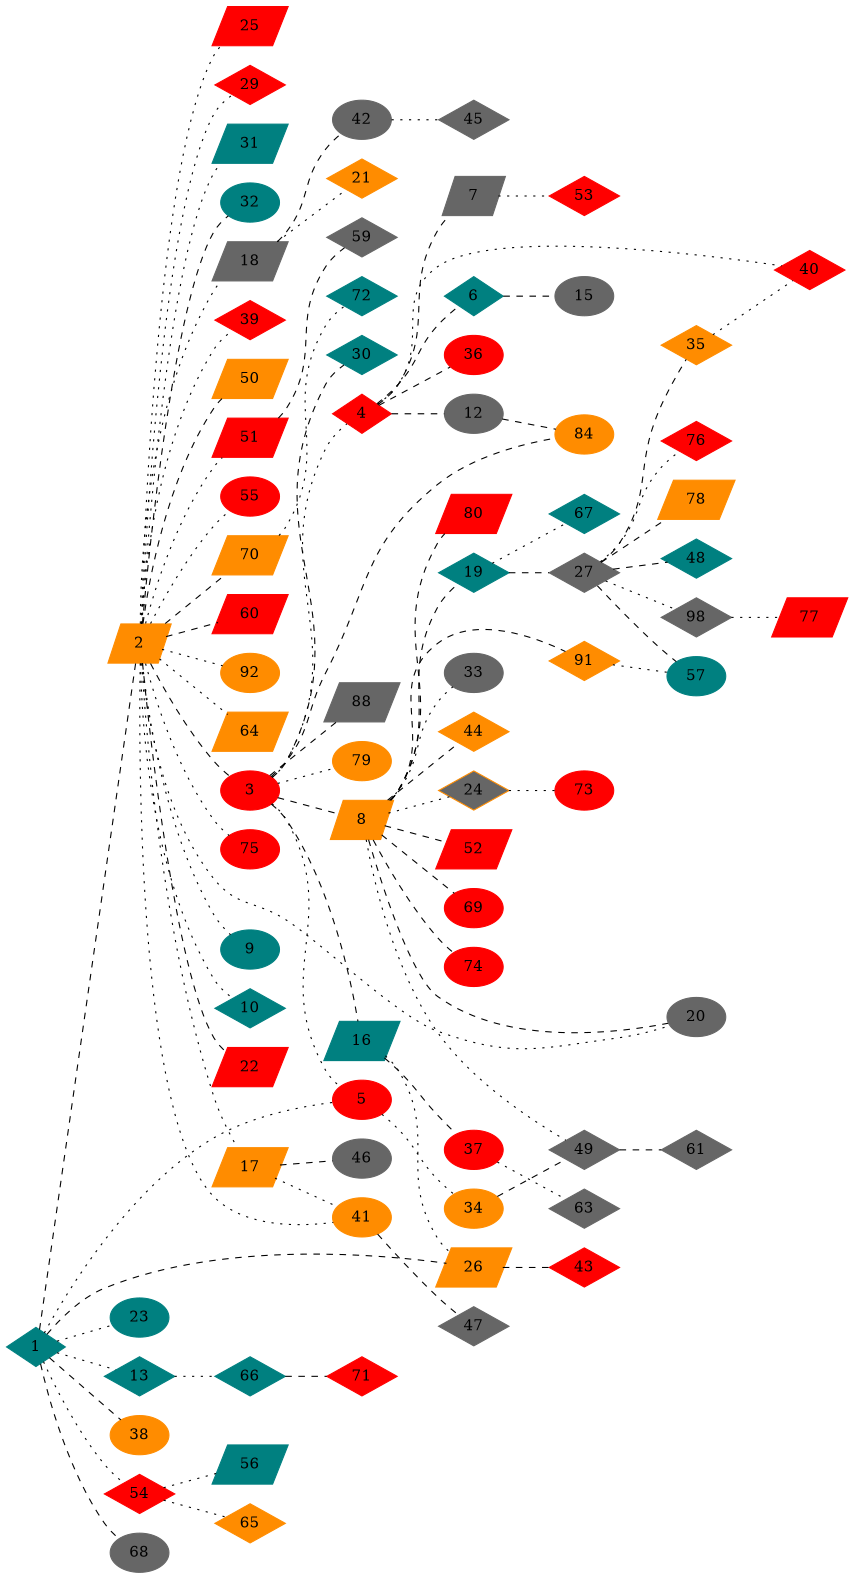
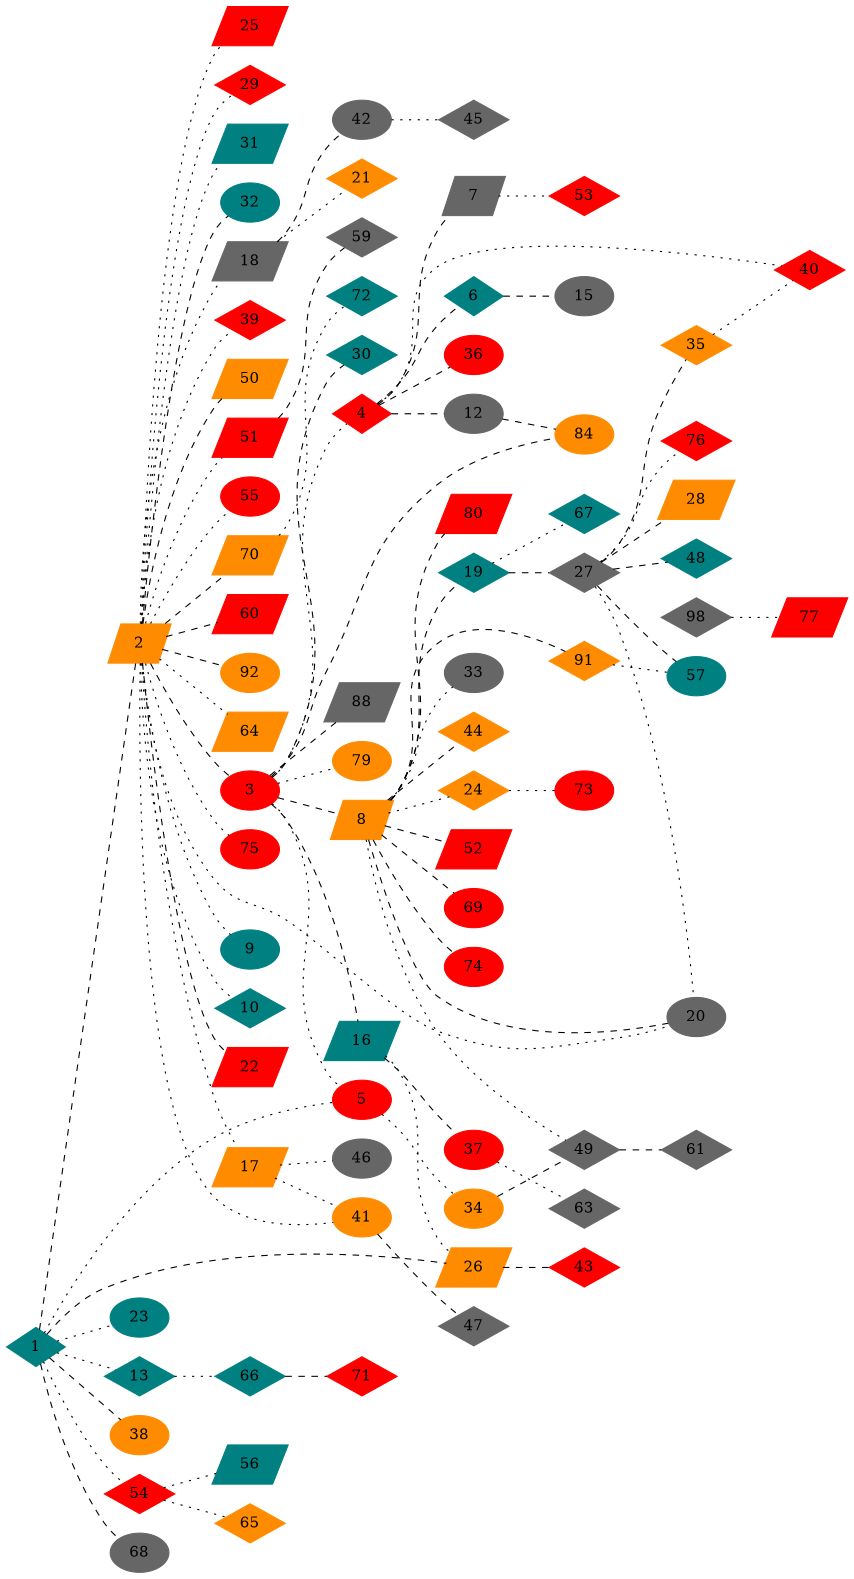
  graph {
    rankdir=LR
    node [color=red shape=diamond style=filled]
    edge [style=dotted]
    1 [color=teal]
    2 [color=darkorange shape=parallelogram]
    5 [shape=ellipse]
    13 [color=teal]
    23 [color=teal shape=ellipse]
    26 [color=darkorange shape=parallelogram]
    38 [color=darkorange shape=ellipse]
    54
    68 [color=gray40 shape=ellipse]
    3 [shape=ellipse]
    9 [color=teal shape=ellipse]
    10 [color=teal]
    17 [color=darkorange shape=parallelogram]
    18 [color=gray40 shape=parallelogram]
    20 [color=gray40 shape=ellipse]
    22 [shape=parallelogram]
    25 [shape=parallelogram]
    29
    31 [color=teal shape=parallelogram]
    32 [color=teal shape=ellipse]
    39
    41 [color=darkorange shape=ellipse]
    50 [color=darkorange shape=parallelogram]
    51 [shape=parallelogram]
    55 [shape=ellipse]
    60 [shape=parallelogram]
    n27 [color=darkorange label=92 shape=ellipse]
    64 [color=darkorange shape=parallelogram]
    70 [color=darkorange shape=parallelogram]
    75 [shape=ellipse]
    34 [color=darkorange shape=ellipse]
    66 [color=teal]
    43
    56 [color=teal shape=parallelogram]
    65 [color=darkorange]
    4
    8 [color=darkorange shape=parallelogram]
    n38 [color=darkorange label=84 shape=ellipse]
    16 [color=teal shape=parallelogram]
    30 [color=teal]
    n41 [color=gray40 label=88 shape=parallelogram]
    79 [color=darkorange shape=ellipse]
    46 [color=gray40 shape=ellipse]
    21 [color=darkorange]
    42 [color=gray40 shape=ellipse]
    47 [color=gray40]
    59 [color=gray40]
    72 [color=teal]
    6 [color=teal]
    7 [color=gray40 shape=parallelogram]
    12 [color=gray40 shape=ellipse]
    36 [shape=ellipse]
    40
    n54 [color=darkorange label=91]
    19 [color=teal]
-   24 [color=darkorange fillcolor=gray40]
+   24 [color=darkorange]
    33 [color=gray40 shape=ellipse]
    44 [color=darkorange]
    49 [color=gray40]
    52 [shape=parallelogram]
    69 [shape=ellipse]
    74 [shape=ellipse]
    80 [shape=parallelogram]
    37 [shape=ellipse]
    15 [color=gray40 shape=ellipse]
    53
    57 [color=teal shape=ellipse]
    27 [color=gray40]
    67 [color=teal]
    73 [shape=ellipse]
    61 [color=gray40]
    71
    63 [color=gray40]
    45 [color=gray40]
-   28 [color=darkorange shape=parallelogram label=78]
+   28 [color=darkorange shape=parallelogram]
    35 [color=darkorange]
    48 [color=teal]
    n78 [color=gray40 label=98]
    76
    77 [shape=parallelogram]
    1 -- 2 [style=dashed]
    1 -- 5
    1 -- 13
    1 -- 23
    1 -- 26 [style=dashed]
    1 -- 38 [style=dashed]
    1 -- 54
    1 -- 68 [style=dashed]
    2 -- 3 [style=dashed]
    2 -- 9
    2 -- 10
    2 -- 17
    2 -- 18
    2 -- 20
    2 -- 22 [style=dashed]
    2 -- 25
    2 -- 29
    2 -- 31
    2 -- 32 [style=dashed]
    2 -- 39
    2 -- 41
    2 -- 50 [style=dashed]
    2 -- 51
    2 -- 55
    2 -- 60 [style=dashed]
-   2 -- n27
+   2 -- n27 [style=dashed]
    2 -- 64
    2 -- 70 [style=dashed]
    2 -- 75
    5 -- 34
    13 -- 66
    26 -- 43 [style=dashed]
    54 -- 56
    54 -- 65
    3 -- 5
    3 -- 4
    3 -- 8 [style=dashed]
    3 -- n38 [style=dashed]
    3 -- 16 [style=dashed]
    3 -- 30 [style=dashed]
    3 -- n41 [style=dashed]
    3 -- 79
    17 -- 41
-   17 -- 46 [style=dashed]
+   17 -- 46
    18 -- 21
    18 -- 42 [style=dashed]
    41 -- 47 [style=dashed]
    51 -- 59 [style=dashed]
    70 -- 72
    34 -- 49 [style=dashed]
    66 -- 71 [style=dashed]
    4 -- 6 [style=dashed]
    4 -- 7 [style=dashed]
    4 -- 12 [style=dashed]
    4 -- 36 [style=dashed]
    4 -- 40
    8 -- 20 [style=dashed]
    8 -- n54 [style=dashed]
    8 -- 19 [style=dashed]
    8 -- 24
    8 -- 33
    8 -- 44 [style=dashed]
    8 -- 49
    8 -- 52 [style=dashed]
    8 -- 69 [style=dashed]
    8 -- 74 [style=dashed]
    8 -- 80 [style=dashed]
    16 -- 26
    16 -- 37 [style=dashed]
    42 -- 45
    6 -- 15 [style=dashed]
    7 -- 53
    12 -- n38 [style=dashed]
    n54 -- 57
    19 -- 27 [style=dashed]
    19 -- 67
    24 -- 73
    49 -- 61 [style=dashed]
    37 -- 63
    27 -- 57 [style=dashed]
    27 -- 28 [style=dashed]
    27 -- 35 [style=dashed]
    27 -- 48 [style=dashed]
-   27 -- n78
+   27 -- 20
    27 -- 76
    35 -- 40
    n78 -- 77
  }
